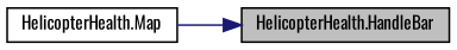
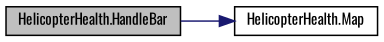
  digraph {
    rankdir=LR
    fontname=Oswald
    node [color=black fontname=Oswald fontsize=10 shape=record style=filled]
    n1 [fillcolor=grey75 fontcolor=black height=0.2 label="HelicopterHealth.HandleBar" width=0.4]
    n2 [fillcolor=white height=0.2 label="HelicopterHealth.Map" width=0.4]
-   n2 -> n1 [color=midnightblue fontname=Oswald fontsize=10 labelfontname=Helvetica labelfontsize=10 style=solid]
+   n1 -> n2 [color=midnightblue fontname=Oswald fontsize=10 labelfontname=Helvetica labelfontsize=10 style=solid]
  }
